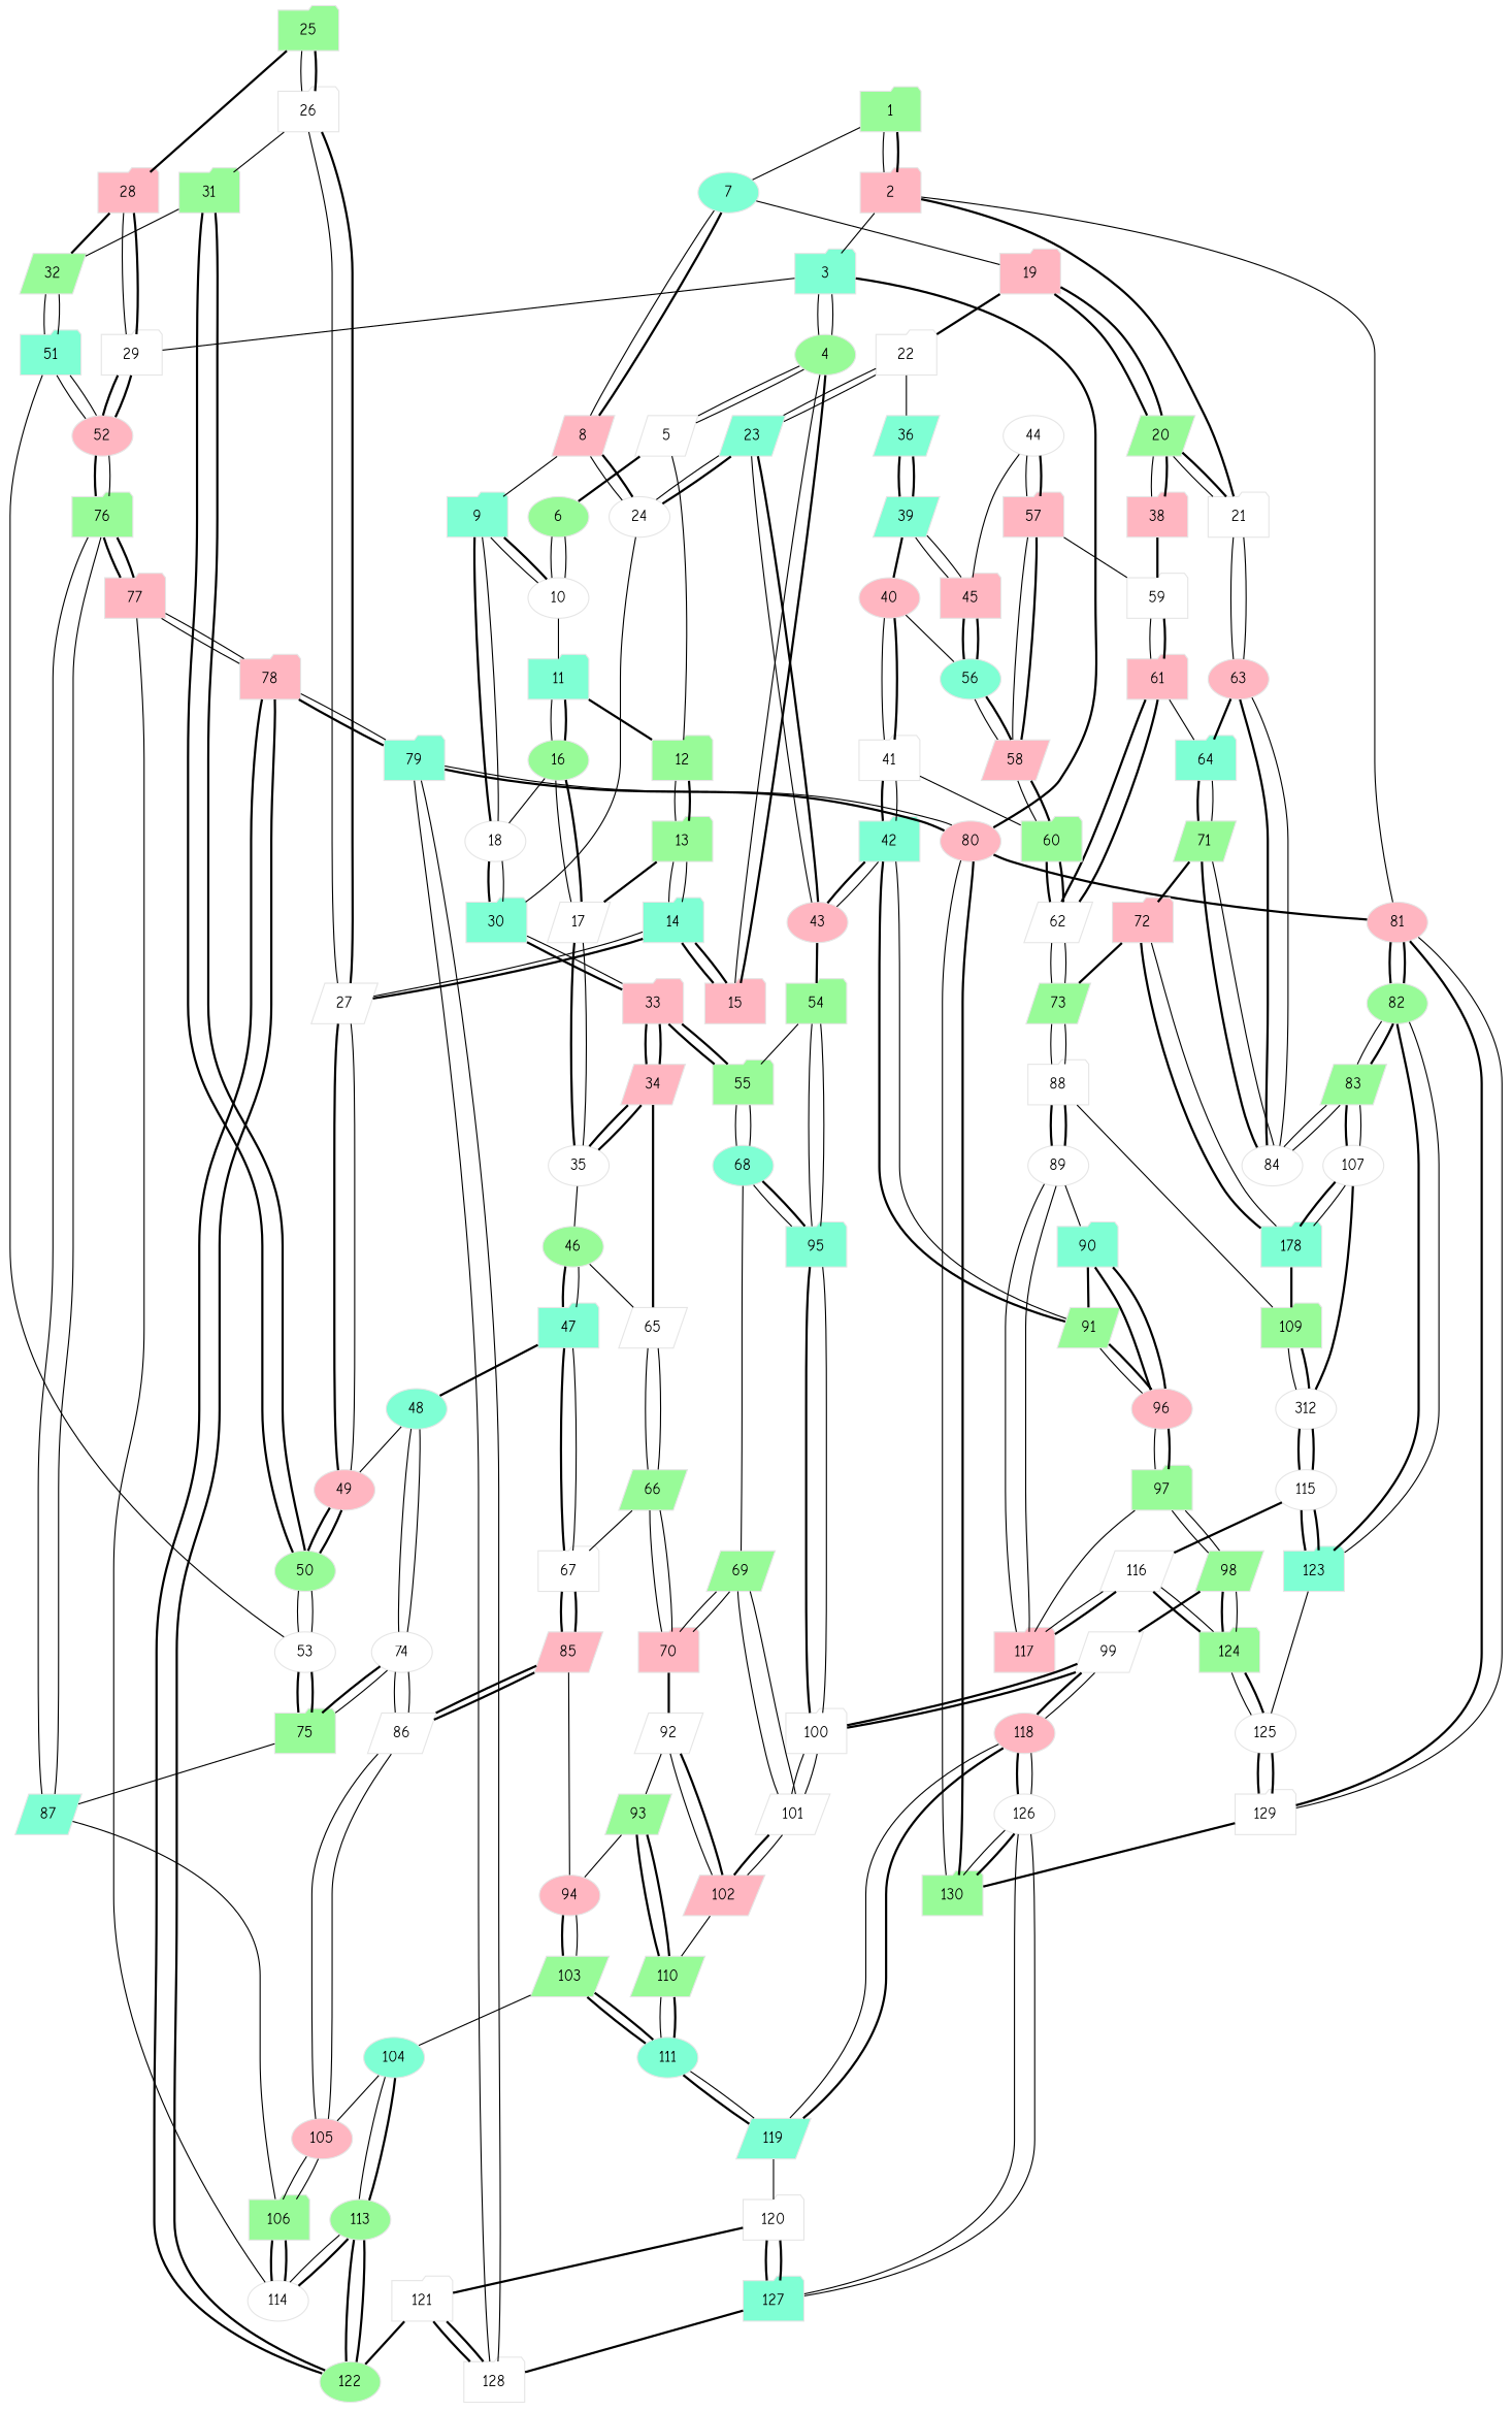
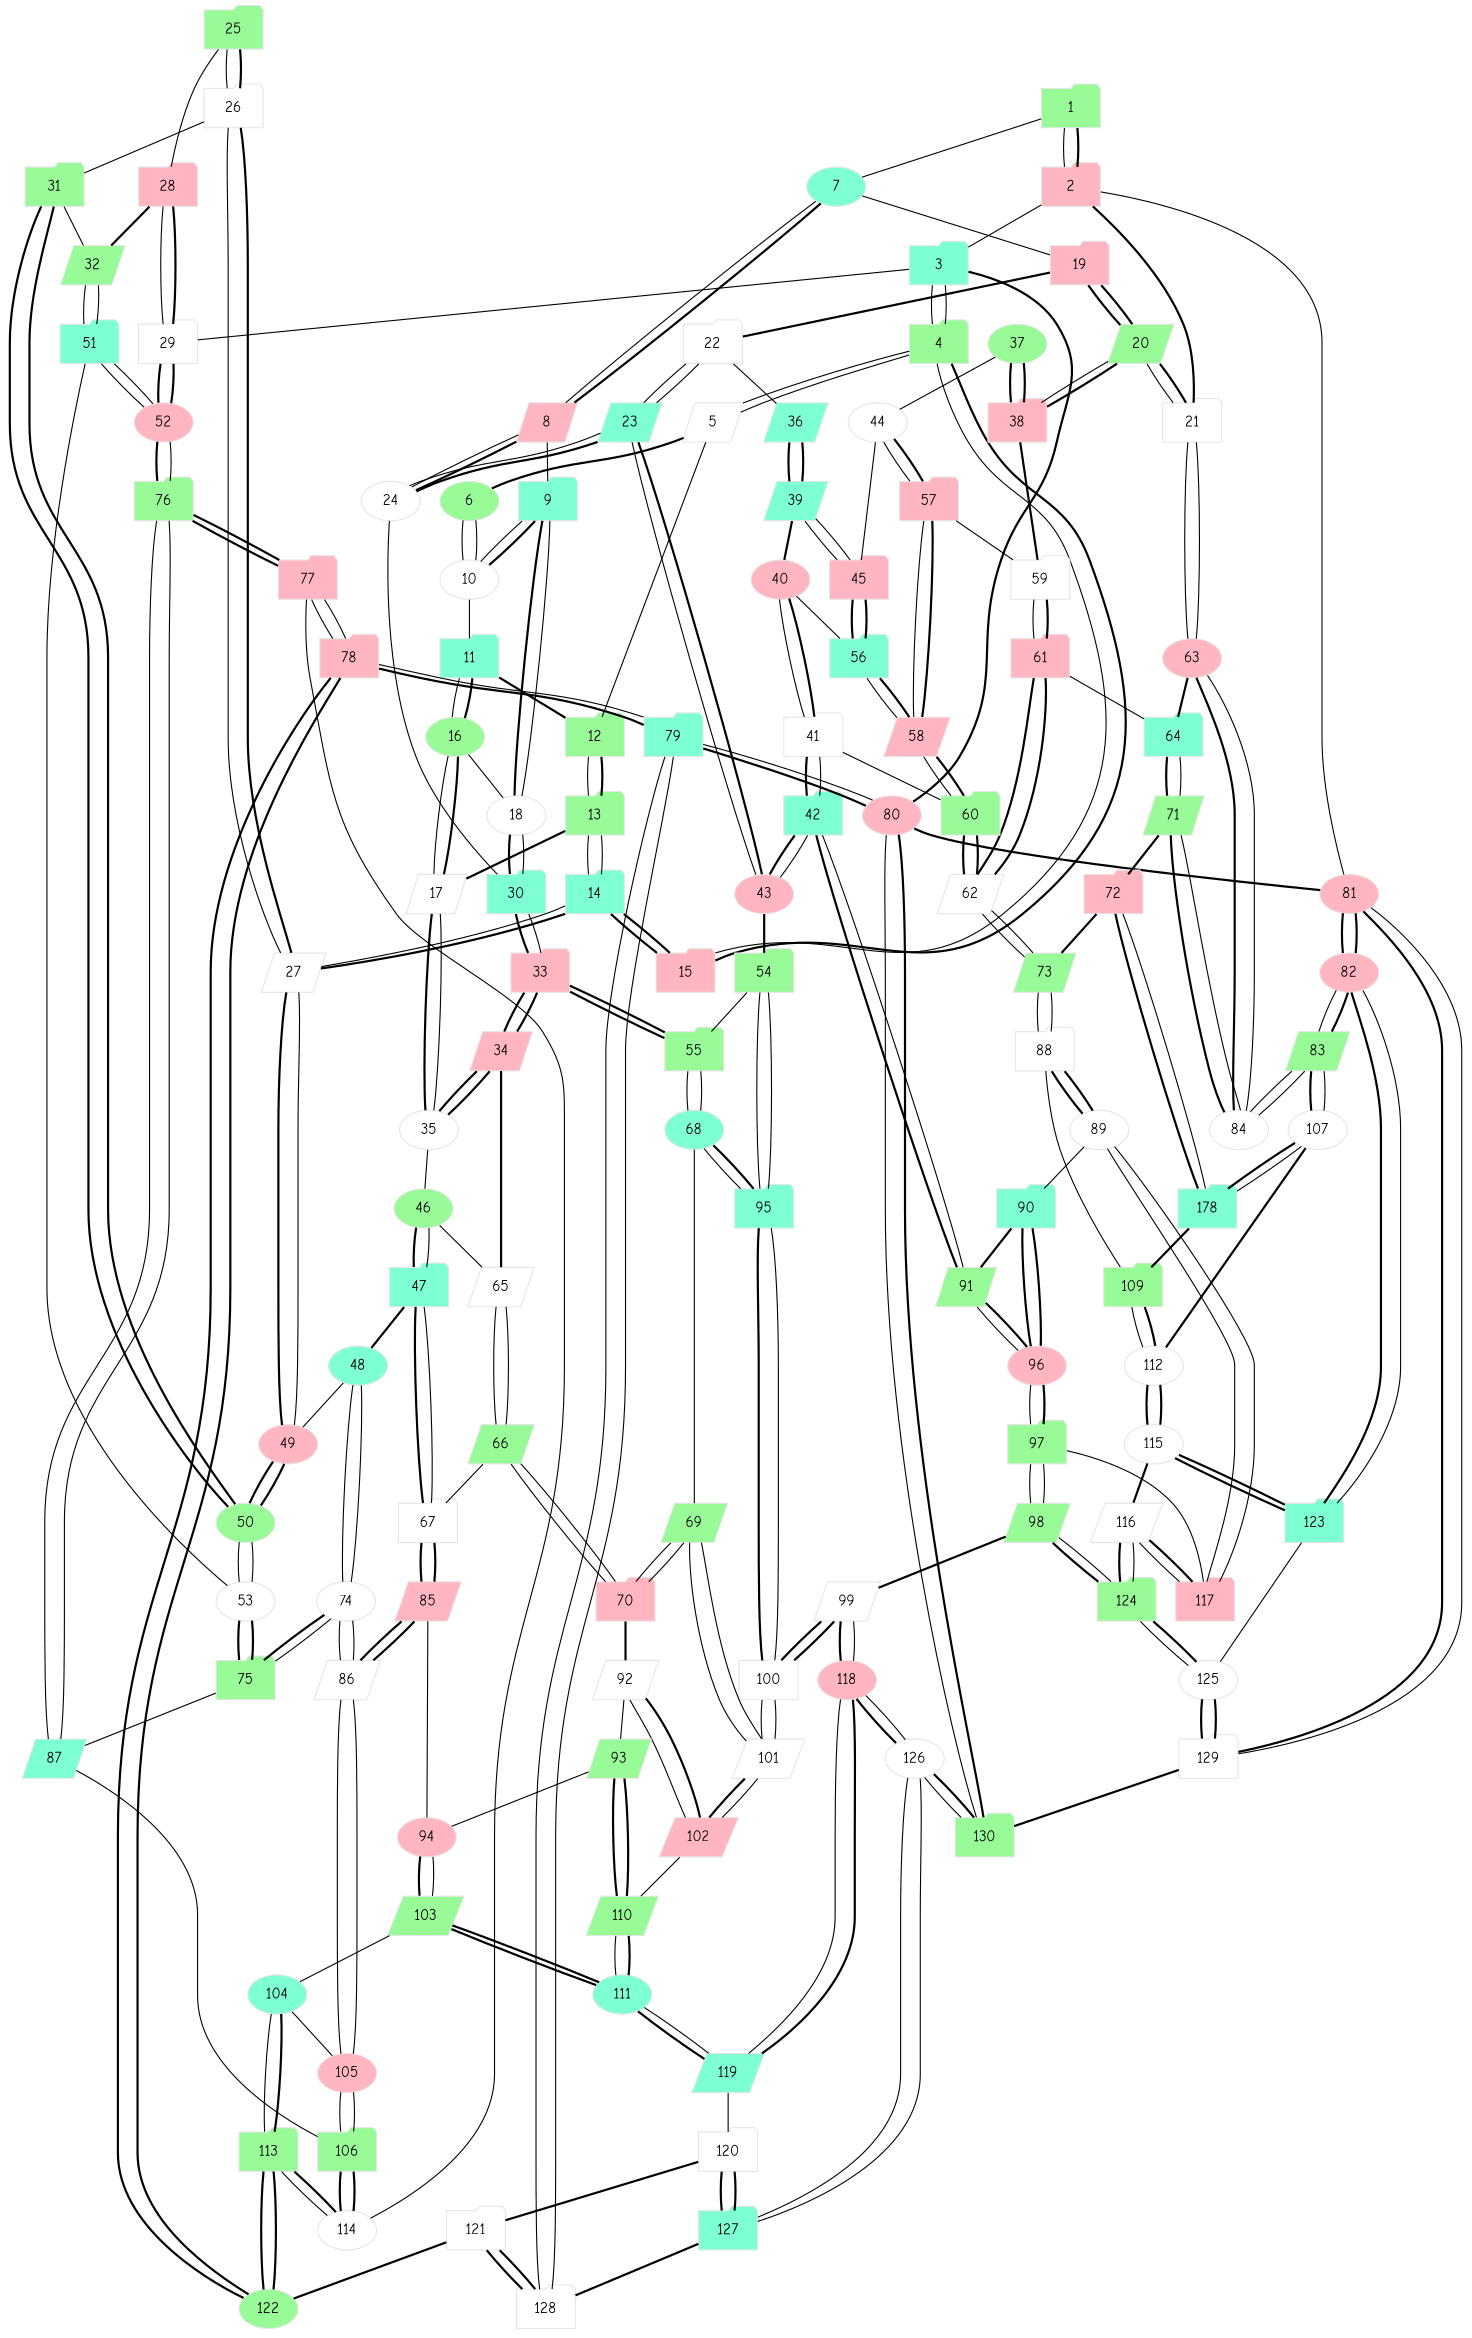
  graph {
    fontname="Comic Neue"
    node [color=gray90 fillcolor=white fontname="Comic Neue" shape=folder style=filled]
    edge [fontname="Comic Neue" style=solid]
    1 [fillcolor=palegreen]
    2 [fillcolor=lightpink]
    7 [fillcolor=aquamarine shape=ellipse]
    3 [fillcolor=aquamarine]
    21
    81 [fillcolor=lightpink shape=ellipse]
    8 [fillcolor=lightpink shape=parallelogram]
    19 [fillcolor=lightpink]
-   4 [fillcolor=palegreen shape=ellipse]
+   4 [fillcolor=palegreen]
    29
    80 [fillcolor=lightpink shape=ellipse]
    63 [fillcolor=lightpink shape=ellipse]
-   82 [fillcolor=palegreen shape=ellipse]
+   82 [fillcolor=lightpink shape=ellipse]
    129
    5 [shape=parallelogram]
    15 [fillcolor=lightpink]
    52 [fillcolor=lightpink shape=ellipse]
    130 [fillcolor=palegreen]
    6 [fillcolor=palegreen shape=ellipse]
    12 [fillcolor=palegreen]
    10 [shape=ellipse]
    13 [fillcolor=palegreen]
    11 [fillcolor=aquamarine]
    9 [fillcolor=aquamarine]
    24 [shape=ellipse]
    20 [fillcolor=palegreen shape=parallelogram]
    22
    18 [shape=ellipse]
    30 [fillcolor=aquamarine]
    16 [fillcolor=palegreen shape=ellipse]
    17 [shape=parallelogram]
    14 [fillcolor=aquamarine]
    27 [shape=parallelogram]
    35 [shape=ellipse]
    49 [fillcolor=lightpink shape=ellipse]
    46 [fillcolor=palegreen shape=ellipse]
    33 [fillcolor=lightpink]
    38 [fillcolor=lightpink]
    23 [fillcolor=aquamarine shape=parallelogram]
    36 [fillcolor=aquamarine shape=parallelogram]
    59
    64 [fillcolor=aquamarine]
    84 [shape=ellipse]
    43 [fillcolor=lightpink shape=ellipse]
    39 [fillcolor=aquamarine shape=parallelogram]
    54 [fillcolor=palegreen]
    25 [fillcolor=palegreen]
    26
    28 [fillcolor=lightpink]
    31 [fillcolor=palegreen]
    32 [fillcolor=palegreen shape=parallelogram]
    50 [fillcolor=palegreen shape=ellipse]
    51 [fillcolor=aquamarine]
    76 [fillcolor=palegreen]
    34 [fillcolor=lightpink shape=parallelogram]
    55 [fillcolor=palegreen]
    53 [shape=ellipse]
    65 [shape=parallelogram]
    68 [fillcolor=aquamarine shape=ellipse]
    66 [fillcolor=palegreen shape=parallelogram]
    47 [fillcolor=aquamarine]
+   37 [fillcolor=palegreen shape=ellipse]
    44 [shape=ellipse]
    40 [fillcolor=lightpink shape=ellipse]
    45 [fillcolor=lightpink]
    57 [fillcolor=lightpink]
    61 [fillcolor=lightpink]
    41
-   56 [fillcolor=aquamarine shape=ellipse]
+   56 [fillcolor=aquamarine]
    42 [fillcolor=aquamarine]
    60 [fillcolor=palegreen]
    58 [fillcolor=lightpink shape=parallelogram]
    91 [fillcolor=palegreen shape=parallelogram]
    62 [shape=parallelogram]
    96 [fillcolor=lightpink shape=ellipse]
    95 [fillcolor=aquamarine]
    48 [fillcolor=aquamarine shape=ellipse]
    67
    74 [shape=ellipse]
    85 [fillcolor=lightpink shape=parallelogram]
    75 [fillcolor=palegreen]
    86 [shape=parallelogram]
    87 [fillcolor=aquamarine shape=parallelogram]
    77 [fillcolor=lightpink]
    100
    69 [fillcolor=palegreen shape=parallelogram]
    73 [fillcolor=palegreen shape=parallelogram]
    71 [fillcolor=palegreen shape=parallelogram]
    88
    72 [fillcolor=lightpink]
    70 [fillcolor=lightpink]
    92 [shape=parallelogram]
    94 [fillcolor=lightpink shape=ellipse]
    101 [shape=parallelogram]
    102 [fillcolor=lightpink shape=parallelogram]
    93 [fillcolor=palegreen shape=parallelogram]
    n97 [fillcolor=aquamarine label=178]
    109 [fillcolor=palegreen]
    89 [shape=ellipse]
    105 [fillcolor=lightpink shape=ellipse]
    106 [fillcolor=palegreen]
    78 [fillcolor=lightpink]
    114 [shape=ellipse]
    79 [fillcolor=aquamarine]
    122 [fillcolor=palegreen shape=ellipse]
    128
    83 [fillcolor=palegreen shape=parallelogram]
    123 [fillcolor=aquamarine]
    107 [shape=ellipse]
    125 [shape=ellipse]
-   112 [shape=ellipse label=312]
+   112 [shape=ellipse]
    103 [fillcolor=palegreen shape=parallelogram]
    90 [fillcolor=aquamarine]
    117 [fillcolor=lightpink]
    97 [fillcolor=palegreen]
    110 [fillcolor=palegreen shape=parallelogram]
    111 [fillcolor=aquamarine shape=ellipse]
    104 [fillcolor=aquamarine shape=ellipse]
    98 [fillcolor=palegreen shape=parallelogram]
    99 [shape=parallelogram]
    124 [fillcolor=palegreen]
    118 [fillcolor=lightpink shape=ellipse]
    119 [fillcolor=aquamarine shape=parallelogram]
    126 [shape=ellipse]
-   113 [fillcolor=palegreen shape=ellipse]
+   113 [fillcolor=palegreen]
    115 [shape=ellipse]
    120
    116 [shape=parallelogram]
    127 [fillcolor=aquamarine]
    121
    1 -- 2
    1 -- 2 [style=bold]
    1 -- 7
    2 -- 3
    2 -- 21 [style=bold]
    2 -- 81
    7 -- 8
    7 -- 8 [style=bold]
    7 -- 19
    3 -- 4
    3 -- 4
    3 -- 29
    3 -- 80 [style=bold]
    21 -- 63
    21 -- 63
    81 -- 82 [style=bold]
    81 -- 82 [style=bold]
    81 -- 129 [style=bold]
    81 -- 129
    8 -- 9
    8 -- 24
    8 -- 24 [style=bold]
    19 -- 20 [style=bold]
    19 -- 20 [style=bold]
    19 -- 22 [style=bold]
    4 -- 5
    4 -- 5
    4 -- 15
    4 -- 15 [style=bold]
    29 -- 52 [style=bold]
    29 -- 52 [style=bold]
    80 -- 81 [style=bold]
    80 -- 130
    80 -- 130 [style=bold]
    63 -- 64 [style=bold]
    63 -- 84 [style=bold]
    63 -- 84
    82 -- 83
    82 -- 83 [style=bold]
    82 -- 123 [style=bold]
    82 -- 123
    129 -- 130 [style=bold]
    5 -- 6 [style=bold]
    5 -- 12
    52 -- 76 [style=bold]
    52 -- 76
    6 -- 10
    6 -- 10
    12 -- 13
    12 -- 13 [style=bold]
    10 -- 11
    13 -- 17 [style=bold]
    13 -- 14
    13 -- 14
    11 -- 12 [style=bold]
    11 -- 16
    11 -- 16 [style=bold]
    9 -- 10
    9 -- 10 [style=bold]
    9 -- 18 [style=bold]
    9 -- 18
    24 -- 30
    20 -- 21
    20 -- 21 [style=bold]
    20 -- 38
    20 -- 38 [style=bold]
    22 -- 23
    22 -- 23
    22 -- 36
    18 -- 30 [style=bold]
    18 -- 30
    30 -- 33 [style=bold]
    30 -- 33
    16 -- 18
    16 -- 17
    16 -- 17 [style=bold]
    17 -- 35 [style=bold]
    17 -- 35
    14 -- 15 [style=bold]
    14 -- 15 [style=bold]
    14 -- 27
    14 -- 27 [style=bold]
    27 -- 49 [style=bold]
    27 -- 49
    35 -- 46
    49 -- 50 [style=bold]
    49 -- 50 [style=bold]
    46 -- 65
    46 -- 47 [style=bold]
    46 -- 47
    33 -- 34 [style=bold]
    33 -- 34 [style=bold]
    33 -- 55 [style=bold]
    33 -- 55 [style=bold]
    38 -- 59 [style=bold]
    23 -- 24
    23 -- 24 [style=bold]
    23 -- 43
    23 -- 43 [style=bold]
    36 -- 39 [style=bold]
    36 -- 39 [style=bold]
    59 -- 61
    59 -- 61 [style=bold]
    64 -- 71 [style=bold]
    64 -- 71
    43 -- 54 [style=bold]
    39 -- 40 [style=bold]
    39 -- 45
    39 -- 45
    54 -- 55
    54 -- 95
    54 -- 95
    25 -- 26
    25 -- 26 [style=bold]
-   25 -- 28 [style=bold]
+   25 -- 28
    26 -- 27
    26 -- 27 [style=bold]
    26 -- 31
    28 -- 29
    28 -- 29 [style=bold]
    28 -- 32 [style=bold]
    31 -- 32
    31 -- 50 [style=bold]
    31 -- 50 [style=bold]
    32 -- 51
    32 -- 51
    50 -- 53
    50 -- 53
    51 -- 52
    51 -- 52
    51 -- 53
    76 -- 87
    76 -- 87
    76 -- 77 [style=bold]
    76 -- 77 [style=bold]
    34 -- 35 [style=bold]
    34 -- 35 [style=bold]
    34 -- 65 [style=bold]
    55 -- 68
    55 -- 68
    53 -- 75 [style=bold]
    53 -- 75 [style=bold]
    65 -- 66
    65 -- 66
    68 -- 95
    68 -- 95 [style=bold]
    68 -- 69
    66 -- 67
    66 -- 70
    66 -- 70
    47 -- 48 [style=bold]
    47 -- 67 [style=bold]
    47 -- 67
+   37 -- 38 [style=bold]
+   37 -- 38 [style=bold]
+   37 -- 44
    44 -- 45
    44 -- 57
    44 -- 57 [style=bold]
    40 -- 41
    40 -- 41 [style=bold]
    40 -- 56
    45 -- 56 [style=bold]
    45 -- 56 [style=bold]
    57 -- 59
    57 -- 58
    57 -- 58 [style=bold]
    61 -- 64
    61 -- 62 [style=bold]
    61 -- 62 [style=bold]
    41 -- 42 [style=bold]
    41 -- 42
    41 -- 60
    56 -- 58
    56 -- 58 [style=bold]
    42 -- 43 [style=bold]
    42 -- 43
    42 -- 91 [style=bold]
    42 -- 91
    60 -- 62 [style=bold]
    60 -- 62 [style=bold]
    58 -- 60
    58 -- 60 [style=bold]
    91 -- 96
    91 -- 96 [style=bold]
    62 -- 73
    62 -- 73
    96 -- 97
    96 -- 97 [style=bold]
    95 -- 100 [style=bold]
    95 -- 100
    48 -- 49
    48 -- 74
    48 -- 74
    67 -- 85 [style=bold]
    67 -- 85 [style=bold]
    74 -- 75 [style=bold]
    74 -- 75
    74 -- 86
    74 -- 86
    85 -- 86 [style=bold]
    85 -- 86 [style=bold]
    85 -- 94
    75 -- 87
    86 -- 105
    86 -- 105
    87 -- 106
    77 -- 78
    77 -- 78
    77 -- 114
    100 -- 101
    100 -- 101
    69 -- 70
    69 -- 70
    69 -- 101
    69 -- 101
    73 -- 88
    73 -- 88
    71 -- 84 [style=bold]
    71 -- 84
    71 -- 72 [style=bold]
    88 -- 109
    88 -- 89 [style=bold]
    88 -- 89 [style=bold]
    72 -- 73 [style=bold]
    72 -- n97 [style=bold]
    72 -- n97
    70 -- 92 [style=bold]
    92 -- 102
    92 -- 102 [style=bold]
    92 -- 93
    94 -- 103 [style=bold]
    94 -- 103
    101 -- 102 [style=bold]
    101 -- 102
    102 -- 110
    93 -- 94
    93 -- 110 [style=bold]
    93 -- 110 [style=bold]
    n97 -- 109 [style=bold]
    109 -- 112
    109 -- 112 [style=bold]
    89 -- 90
    89 -- 117
    89 -- 117
    105 -- 106
    105 -- 106
    106 -- 114 [style=bold]
    106 -- 114 [style=bold]
    78 -- 79 [style=bold]
    78 -- 79
    78 -- 122 [style=bold]
    78 -- 122 [style=bold]
    79 -- 80 [style=bold]
    79 -- 80
    79 -- 128
    79 -- 128
    83 -- 84
    83 -- 84
    83 -- 107 [style=bold]
    83 -- 107
    123 -- 125
    107 -- n97 [style=bold]
    107 -- n97
    107 -- 112 [style=bold]
    125 -- 129 [style=bold]
    125 -- 129 [style=bold]
    112 -- 115 [style=bold]
    112 -- 115 [style=bold]
    103 -- 111 [style=bold]
    103 -- 111 [style=bold]
    103 -- 104
    90 -- 91 [style=bold]
    90 -- 96 [style=bold]
    90 -- 96 [style=bold]
    97 -- 117
    97 -- 98
    97 -- 98
    110 -- 111
    110 -- 111 [style=bold]
    111 -- 119 [style=bold]
    111 -- 119
    104 -- 105
    104 -- 113
    104 -- 113 [style=bold]
    98 -- 99 [style=bold]
    98 -- 124 [style=bold]
    98 -- 124
    99 -- 100 [style=bold]
    99 -- 100 [style=bold]
    99 -- 118 [style=bold]
    99 -- 118
    124 -- 125
    124 -- 125 [style=bold]
    118 -- 119
    118 -- 119 [style=bold]
    118 -- 126 [style=bold]
    118 -- 126
    119 -- 120
    126 -- 130
    126 -- 130 [style=bold]
    126 -- 127
    126 -- 127
    113 -- 114
    113 -- 114 [style=bold]
    113 -- 122 [style=bold]
    113 -- 122 [style=bold]
    115 -- 123 [style=bold]
    115 -- 123 [style=bold]
    115 -- 116 [style=bold]
    120 -- 127 [style=bold]
    120 -- 127 [style=bold]
    120 -- 121 [style=bold]
    116 -- 117
    116 -- 117 [style=bold]
    116 -- 124 [style=bold]
    116 -- 124
    127 -- 128 [style=bold]
    121 -- 122 [style=bold]
    121 -- 128 [style=bold]
    121 -- 128 [style=bold]
  }
